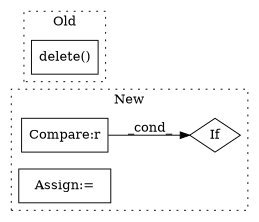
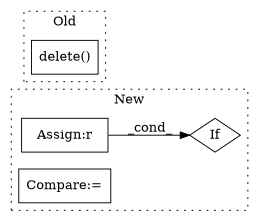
  digraph {
    rankdir=LR
    node [l=3 shape=box]
    n1 [a=96 label=If s=2746 shape=diamond]
-   n2 [a=40 l=32 label="Compare:r" s=2749]
-   n3 [a=68 label="Assign:=" s=2709]
+   n2 [a=40 l=32 label="Assign:r" s=2749]
+   n3 [a=68 label="Compare:=" s=2709]
    n4 [a=75 l=43 label="delete()" s=2901]
    subgraph cluster_1 {
      label=New
      style=dotted
      n1
      n2
      n3
    }
    subgraph cluster_2 {
      label=Old
      style=dotted
      n4
    }
    n2 -> n1 [label=_cond_]
  }
